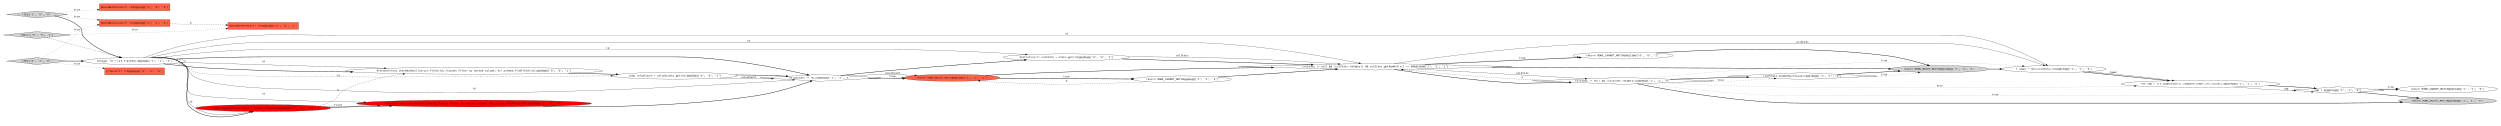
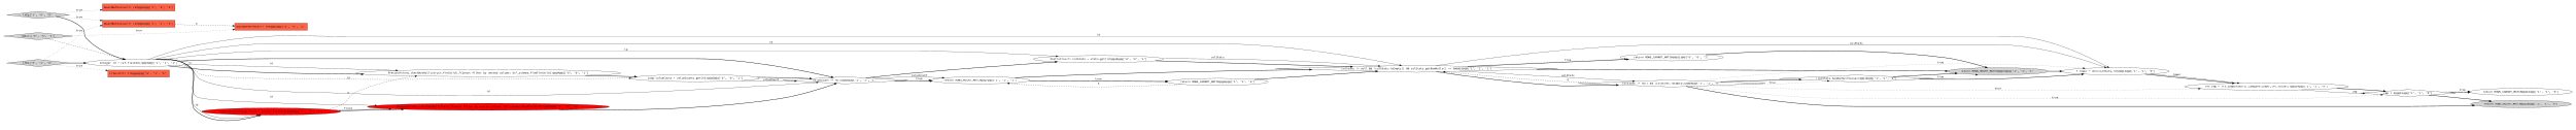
  digraph {
    fontname="Source Code Pro"
    rankdir=LR
    node [fillcolor=white fontname="Source Code Pro" shape=ellipse style=filled]
    edge [fontname="Source Code Pro" style=bold]
    n1 [label="Statistics<?> colStats = stats.get(id)@@@9@@@['0', '0', '1']"]
    n2 [label="colStats != null && !colStats.isEmpty() && colStats.getNumNulls() == 0@@@10@@@['1', '1', '1']" shape=diamond]
    n3 [label="return ROWS_CANNOT_MATCH@@@11@@@['0', '0', '1']"]
    n4 [fillcolor=lightgray label="return ROWS_MIGHT_MATCH@@@13@@@['1', '1', '1']"]
    n5 [label="T lower = min(colStats,id)@@@13@@@['1', '1', '0']"]
    n6 [label="colStats != null && !colStats.isEmpty()@@@9@@@['1', '1', '0']" shape=diamond]
    n7 [label="Integer id = ref.fieldId()@@@3@@@['1', '1', '1']"]
    n8 [label="Long valueCount = valueCounts.get(id)@@@5@@@['0', '0', '1']"]
    n9 [fillcolor=red label="Types.NestedField field = struct.field(id)@@@4@@@['1', '0', '0']"]
    n10 [label="Preconditions.checkNotNull(struct.field(id),\"Cannot filter by nested column: %s\",schema.findField(id))@@@4@@@['0', '0', '1']"]
    n11 [label="valueCount == null@@@6@@@['1', '1', '1']" shape=diamond]
    n12 [fillcolor=red label="Preconditions.checkNotNull(field,\"Cannot filter by nested column: %s\",schema.findField(id))@@@5@@@['1', '0', '0']"]
    n13 [label="int cmp = lit.comparator().compare(lower,lit.value())@@@14@@@['1', '1', '0']"]
-   n14 [fillcolor=tomato label="return ROWS_MIGHT_MATCH@@@7@@@['1', '1', '1']"]
+   n14 [label="return ROWS_MIGHT_MATCH@@@7@@@['1', '1', '1']"]
    n15 [label="return ROWS_CANNOT_MATCH@@@6@@@['1', '1', '0']"]
    n16 [label="cmp > 0@@@15@@@['1', '1', '0']" shape=diamond]
    n17 [fillcolor=tomato label="BoundReference<T> ref@@@2@@@['0', '0', '1']" shape=box]
    n18 [label="!colStats.hasNonNullValue()@@@10@@@['1', '1', '0']" shape=diamond]
    n19 [fillcolor=tomato label="Literal<T> lit@@@2@@@['0', '1', '0']" shape=box]
    n20 [fillcolor=lightgray label="ltEq['1', '0', '0']" shape=diamond]
    n21 [fillcolor=tomato label="BoundReference<T> ref@@@2@@@['1', '0', '0']" shape=box]
    n22 [fillcolor=tomato label="BoundReference<T> ref@@@2@@@['1', '1', '0']" shape=box]
    n23 [fillcolor=lightgray label="return ROWS_MIGHT_MATCH@@@19@@@['1', '1', '0']"]
    n24 [label="return ROWS_CANNOT_MATCH@@@16@@@['1', '1', '0']"]
    n25 [fillcolor=lightgray label="ltEq['0', '1', '0']" shape=diamond]
    n26 [fillcolor=lightgray label="isNull['0', '0', '1']" shape=diamond]
    n1 -> n2
    n1 -> n2 [label=colStats style=solid]
    n2 -> n3
    n2 -> n3 [label=true style=dotted]
    n2 -> n4
    n2 -> n5 [label=colStats style=solid]
    n2 -> n6
    n2 -> n6 [label=colStats style=solid]
    n3 -> n4
    n4 -> n5
    n5 -> n13
    n5 -> n13 [label=lower style=solid]
    n6 -> n2 [label=0 style=dashed]
    n6 -> n5 [label=true style=dotted]
    n6 -> n13 [label=true style=dotted]
    n6 -> n16 [label=true style=dotted]
    n6 -> n18
    n6 -> n18 [label=true style=dotted]
    n6 -> n23
    n7 -> n1 [label=id style=solid]
    n7 -> n2 [label=id style=solid]
    n7 -> n5 [label=id style=solid]
    n7 -> n8 [label=id style=dashed]
    n7 -> n9 [label=id style=solid]
    n7 -> n9
    n7 -> n10 [label=id style=solid]
    n7 -> n10
    n7 -> n11
    n7 -> n11 [label=id style=solid]
    n7 -> n12 [label=id style=solid]
    n8 -> n11
    n8 -> n11 [label=valueCount style=solid]
    n9 -> n10 [label=0 style=dashed]
    n9 -> n12 [label=field style=solid]
    n9 -> n12
    n10 -> n8
    n11 -> n1
    n11 -> n14 [label=true style=dotted]
    n11 -> n14
    n11 -> n14 [label=valueCount style=solid]
    n12 -> n11
    n13 -> n16
    n13 -> n16 [label=cmp style=solid]
    n14 -> n2
    n14 -> n15 [label=true style=dotted]
    n14 -> n15
    n15 -> n2
    n15 -> n14 [label=0 style=dashed]
    n16 -> n23
    n16 -> n24
    n16 -> n24 [label=true style=dotted]
    n18 -> n4 [label=true style=dotted]
    n18 -> n4
+   n18 -> n5
    n20 -> n7
    n20 -> n21 [label=true style=dotted]
    n20 -> n22 [label=true style=dotted]
    n22 -> n17 [label=0 style=dashed]
    n25 -> n7
    n25 -> n19 [label=true style=dotted]
    n25 -> n22 [label=true style=dotted]
    n26 -> n7 [style=dashed]
    n26 -> n17 [label=true style=dotted]
  }
